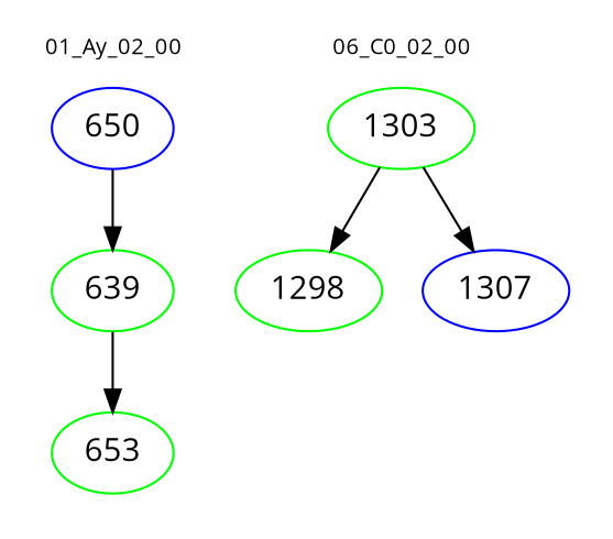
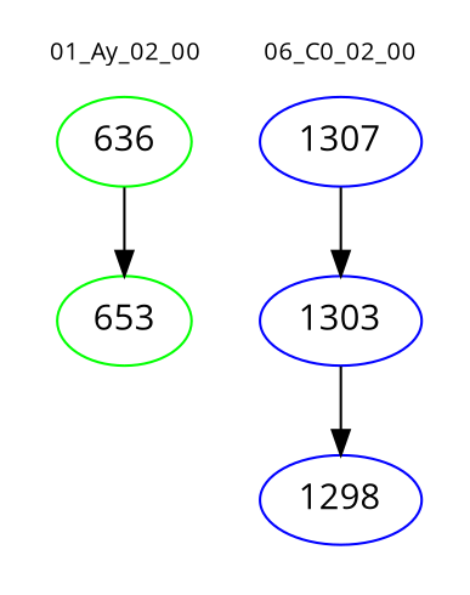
  digraph {
    fontname="Open Sans"
    node [color=blue fontname="Open Sans"]
    edge [color=black fontname="Open Sans"]
-   n1 [label=650]
-   n2 [color=green label=639]
+   n2 [color=green label=636]
    n3 [color=green label=653]
-   n4 [color=green label=1303]
-   n5 [color=green label=1298]
+   n4 [label=1303]
+   n5 [label=1298]
    n6 [label=1307]
    subgraph cluster_1 {
      color=white
      fontsize=10
      label="01_Ay_02_00"
-     n1
      n2
      n3
    }
    subgraph cluster_2 {
      color=white
      fontsize=10
      label="06_C0_02_00"
      n4
      n5
      n6
    }
-   n1 -> n2
    n2 -> n3
    n4 -> n5
-   n4 -> n6
+   n6 -> n4
  }
